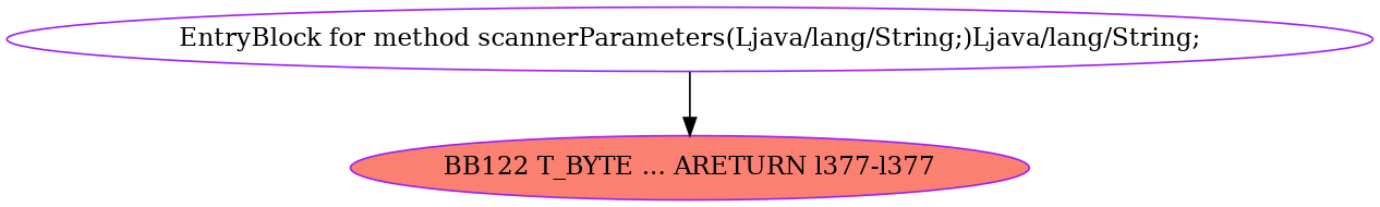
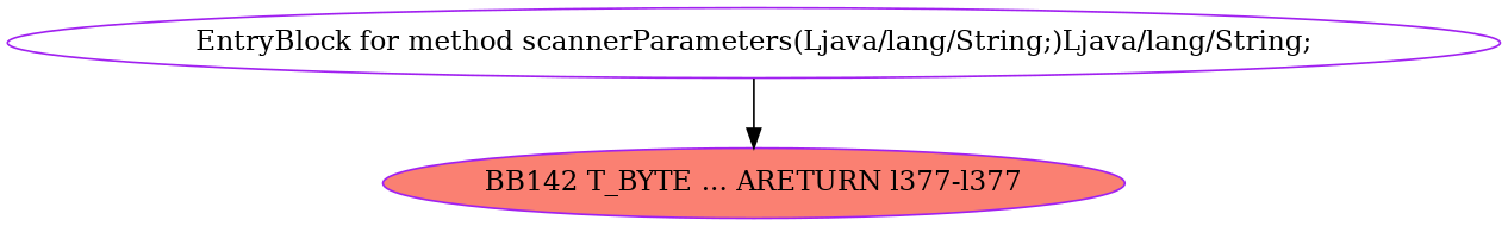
  digraph {
    node [style=filled color=purple]
-   n1 [label="BB122 T_BYTE ... ARETURN l377-l377" fillcolor=salmon]
+   n1 [label="BB142 T_BYTE ... ARETURN l377-l377" fillcolor=salmon]
    n2 [label="EntryBlock for method scannerParameters(Ljava/lang/String;)Ljava/lang/String;" fillcolor=white]
    n2 -> n1
  }
